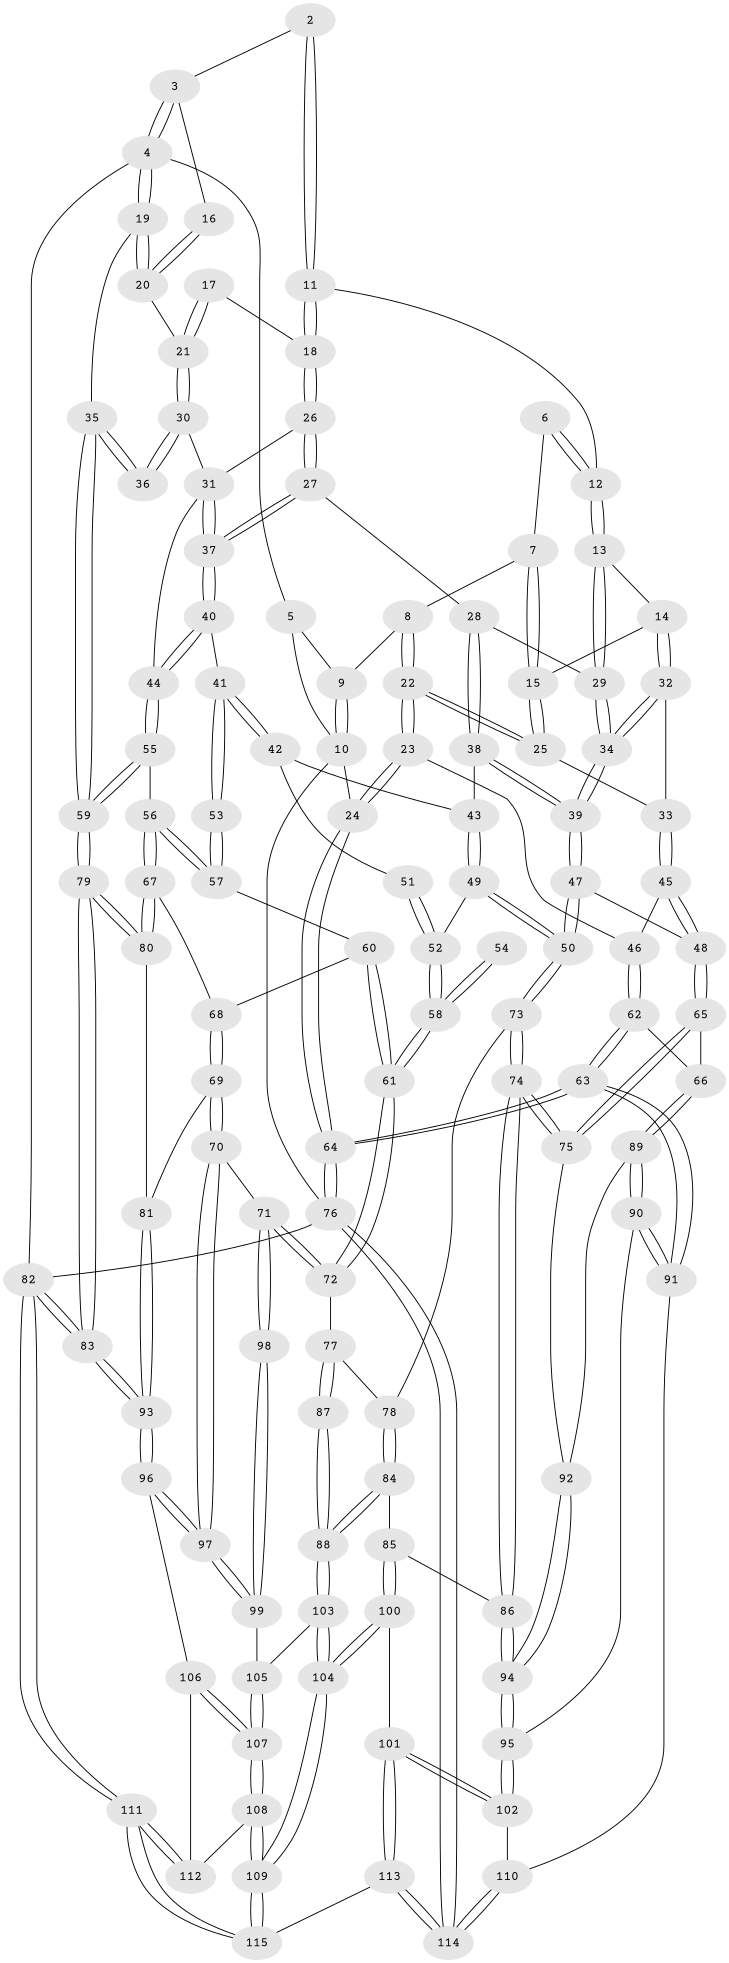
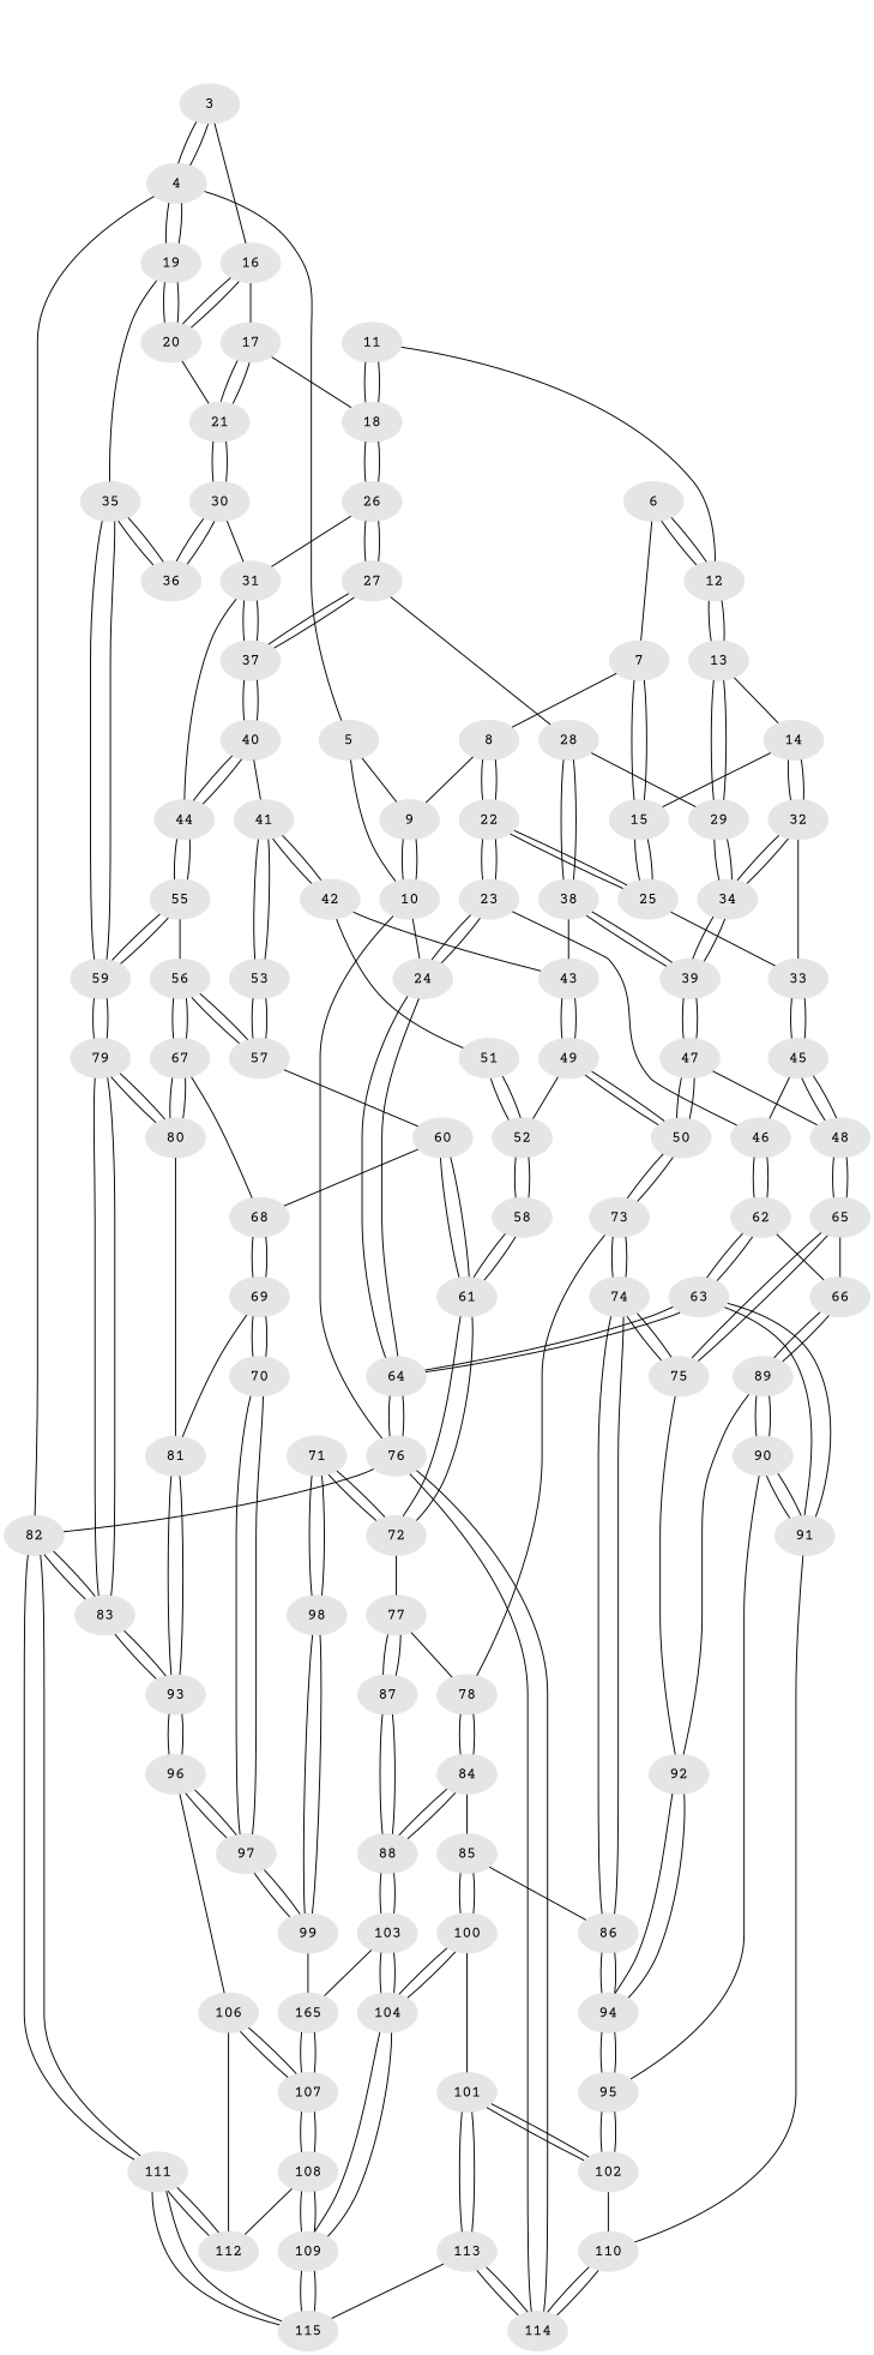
  graph {
    fontname="Courier Prime"
    node [color=gray90 fontname="Courier Prime" style=filled]
    edge [fontname="Courier Prime"]
-   2
    3
    11
    6
    7
    12
    4
    16
    18
    5
    19
    82
    17
    20
    9
    10
    35
    83
    111
    24
    76
    8
    15
    13
    22
    25
    23
    64
    114
    26
    14
    29
    32
    34
    33
    21
    30
    27
    31
    36
    59
    46
    62
    45
    28
    37
    44
    38
    40
    39
    43
    48
    47
    79
    55
    41
    49
    50
    42
    53
    51
    57
    52
    56
    65
    63
    66
    73
    75
    58
    74
    78
-   54
    61
    60
    67
    68
    80
    72
    69
    77
    91
    89
    110
    92
    90
    81
    70
    71
    97
    93
    98
    99
    87
    86
    84
    94
    88
    85
    96
    112
    115
    100
    103
    101
    104
    95
-   105
+   105 [label=165]
    102
    106
    107
    113
    109
    108
-   2 -- 3
-   2 -- 11
-   2 -- 11
    3 -- 4
    3 -- 4
    3 -- 16
    11 -- 12
    11 -- 18
    11 -- 18
    6 -- 7
    6 -- 12
    6 -- 12
    7 -- 8
    7 -- 15
    7 -- 15
    12 -- 13
    12 -- 13
    4 -- 5
    4 -- 19
    4 -- 19
    4 -- 82
+   16 -- 17
    16 -- 20
    16 -- 20
    18 -- 26
    18 -- 26
    5 -- 9
    5 -- 10
    19 -- 20
    19 -- 20
    19 -- 35
    82 -- 83
    82 -- 83
    82 -- 111
    82 -- 111
    17 -- 18
    17 -- 21
    17 -- 21
    20 -- 21
    9 -- 10
    9 -- 10
    10 -- 24
    10 -- 76
    35 -- 36
    35 -- 36
    35 -- 59
    35 -- 59
    83 -- 93
    83 -- 93
    111 -- 112
    111 -- 112
    111 -- 115
    111 -- 115
    24 -- 64
    24 -- 64
    76 -- 82
    76 -- 114
    76 -- 114
    8 -- 9
    8 -- 22
    8 -- 22
    15 -- 25
    15 -- 25
    13 -- 14
    13 -- 29
    13 -- 29
    22 -- 25
    22 -- 25
    22 -- 23
    22 -- 23
    25 -- 33
    23 -- 24
    23 -- 24
    23 -- 46
    64 -- 76
    64 -- 76
    26 -- 27
    26 -- 27
    26 -- 31
    14 -- 15
    14 -- 32
    14 -- 32
    29 -- 34
    29 -- 34
    32 -- 34
    32 -- 34
    32 -- 33
    34 -- 39
    34 -- 39
    33 -- 45
    33 -- 45
    21 -- 30
    21 -- 30
    30 -- 31
    30 -- 36
    30 -- 36
    27 -- 28
    27 -- 37
    27 -- 37
    31 -- 37
    31 -- 37
    31 -- 44
    59 -- 79
    59 -- 79
    46 -- 62
    46 -- 62
    62 -- 63
    62 -- 63
    62 -- 66
    45 -- 46
    45 -- 48
    45 -- 48
    28 -- 29
    28 -- 38
    28 -- 38
    37 -- 40
    37 -- 40
    44 -- 55
    44 -- 55
    38 -- 39
    38 -- 39
    38 -- 43
    40 -- 44
    40 -- 44
    40 -- 41
    39 -- 47
    39 -- 47
    43 -- 49
    43 -- 49
    48 -- 65
    48 -- 65
    47 -- 48
    47 -- 50
    47 -- 50
    79 -- 83
    79 -- 83
    79 -- 80
    79 -- 80
    55 -- 59
    55 -- 59
    55 -- 56
    41 -- 42
    41 -- 42
    41 -- 53
    41 -- 53
    49 -- 50
    49 -- 50
    49 -- 52
    50 -- 73
    50 -- 73
    42 -- 43
    42 -- 51
    53 -- 57
    53 -- 57
    51 -- 52
    51 -- 52
    57 -- 60
    52 -- 58
    52 -- 58
    56 -- 57
    56 -- 57
    56 -- 67
    56 -- 67
    65 -- 66
    65 -- 75
    65 -- 75
    63 -- 64
    63 -- 64
    63 -- 91
    63 -- 91
    66 -- 89
    66 -- 89
    73 -- 74
    73 -- 74
    73 -- 78
    75 -- 92
    58 -- 61
    58 -- 61
    74 -- 75
    74 -- 75
    74 -- 86
    74 -- 86
    78 -- 84
    78 -- 84
-   54 -- 58
-   54 -- 58
    61 -- 72
    61 -- 72
    60 -- 61
    60 -- 61
    60 -- 68
    67 -- 68
    67 -- 80
    67 -- 80
    68 -- 69
    68 -- 69
    80 -- 81
    72 -- 77
    69 -- 81
    69 -- 70
    69 -- 70
    77 -- 78
    77 -- 87
    77 -- 87
    91 -- 110
    89 -- 92
    89 -- 90
    89 -- 90
    110 -- 114
    110 -- 114
    92 -- 94
    92 -- 94
    90 -- 91
    90 -- 91
    90 -- 95
    81 -- 93
    81 -- 93
-   70 -- 71
    70 -- 97
    70 -- 97
    71 -- 72
    71 -- 72
    71 -- 98
    71 -- 98
    97 -- 99
    97 -- 99
    93 -- 96
    93 -- 96
    98 -- 99
    98 -- 99
    99 -- 105
    87 -- 88
    87 -- 88
    86 -- 94
    86 -- 94
    84 -- 88
    84 -- 88
    84 -- 85
    94 -- 95
    94 -- 95
    88 -- 103
    88 -- 103
    85 -- 86
    85 -- 100
    85 -- 100
    96 -- 97
    96 -- 97
    96 -- 106
    100 -- 101
    100 -- 104
    100 -- 104
    103 -- 104
    103 -- 104
    103 -- 105
    101 -- 102
    101 -- 102
    101 -- 113
    101 -- 113
    104 -- 109
    104 -- 109
    95 -- 102
    95 -- 102
    105 -- 107
    105 -- 107
    102 -- 110
    106 -- 112
    106 -- 107
    106 -- 107
    107 -- 108
    107 -- 108
    113 -- 114
    113 -- 114
    113 -- 115
    109 -- 115
    109 -- 115
    108 -- 112
    108 -- 109
    108 -- 109
  }
